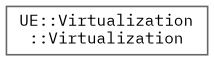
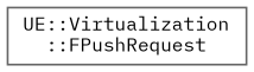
  digraph {
    rankdir=LR
    fontname="IBM Plex Mono"
-   n1 [color=grey40 fillcolor=white fontname="IBM Plex Mono" fontsize=10 height=0.2 label="UE::Virtualization\l::Virtualization" shape=box style=filled width=0.4]
+   n1 [color=grey40 fillcolor=white fontname="IBM Plex Mono" fontsize=10 height=0.2 label="UE::Virtualization\l::FPushRequest" shape=box style=filled width=0.4]
  }
